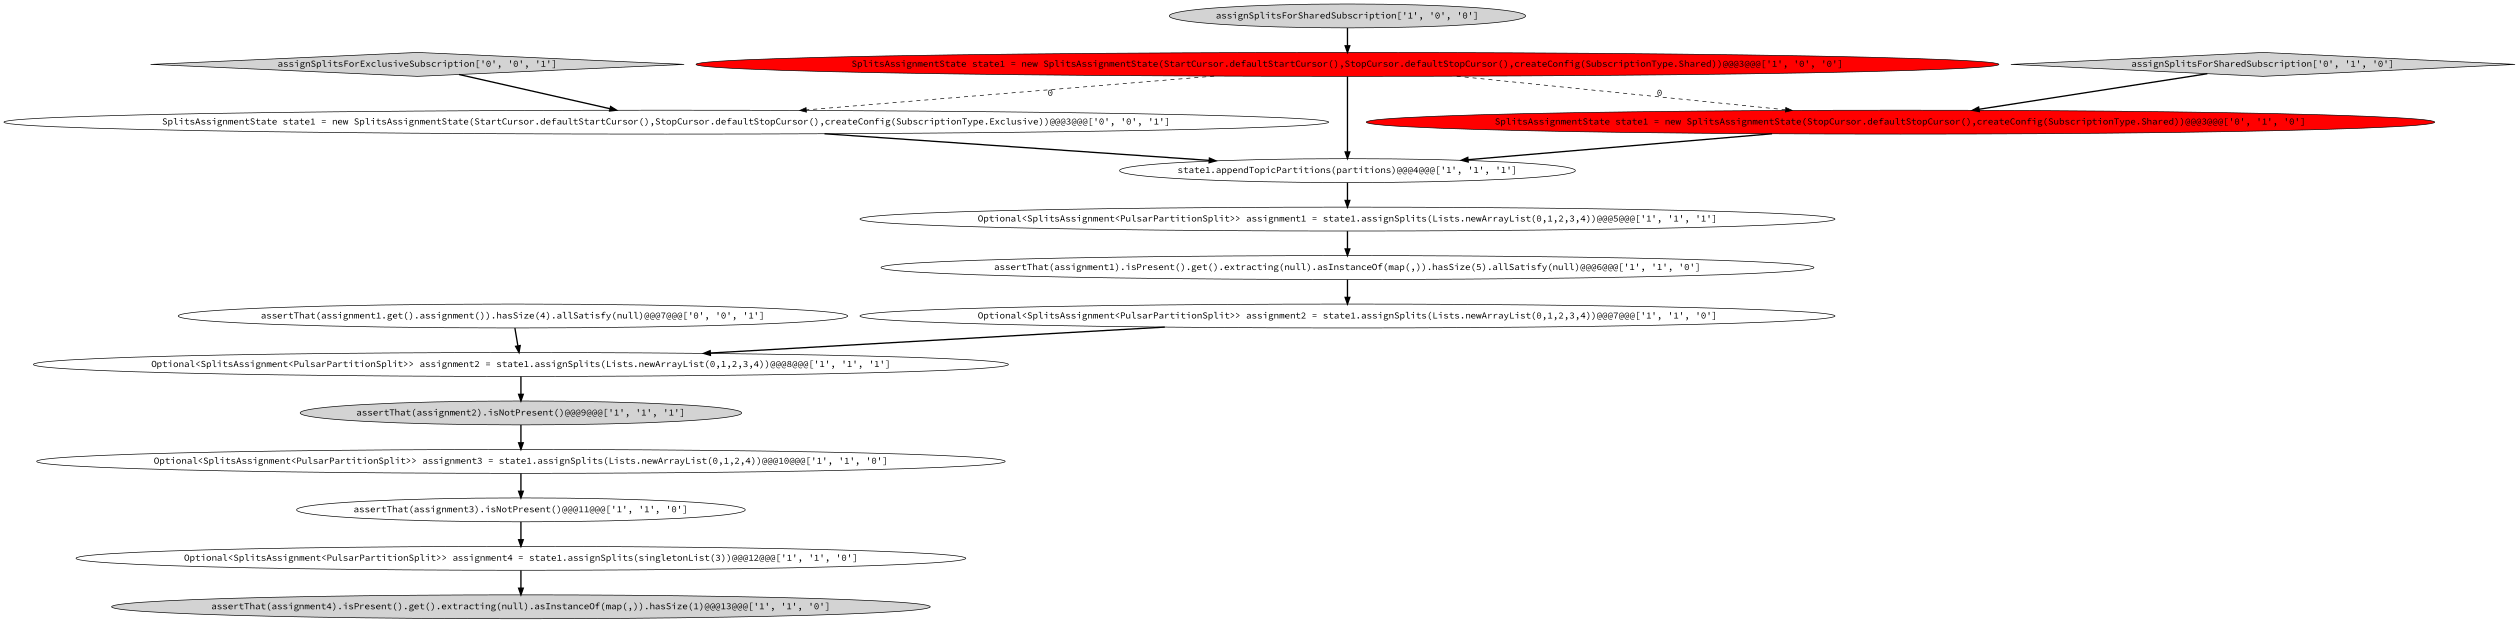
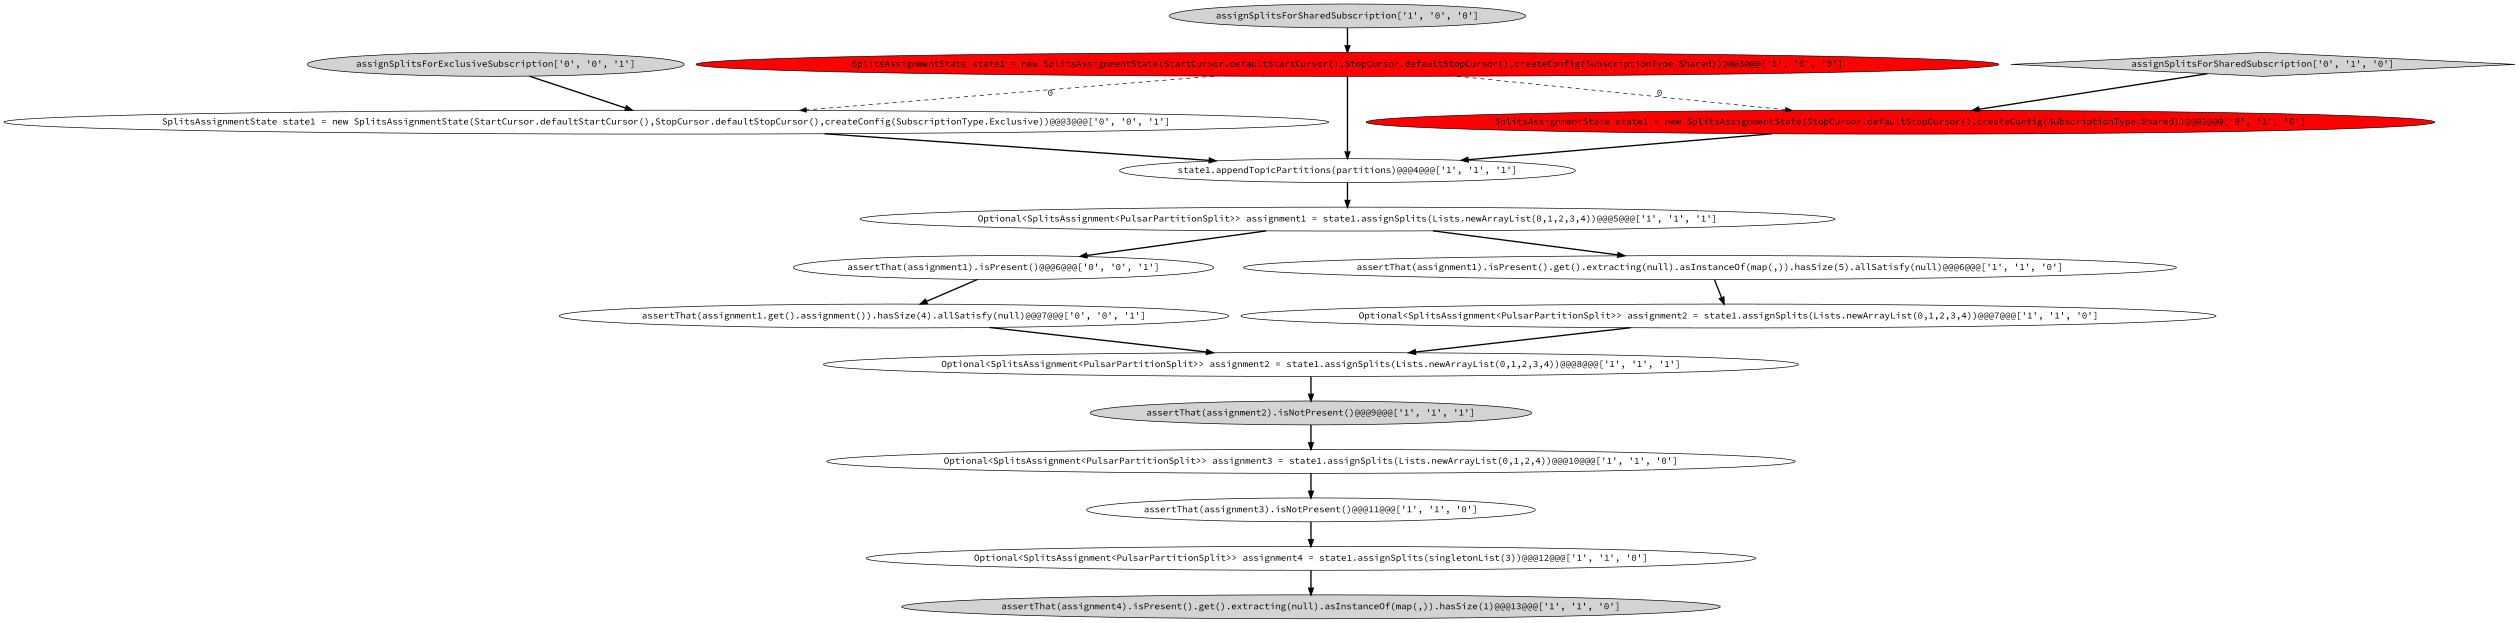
  digraph {
    fontname="Source Code Pro"
    node [fillcolor=white fontname="Source Code Pro" shape=ellipse style=filled]
    edge [fontname="Source Code Pro" style=bold]
    n1 [fillcolor=lightgray label="assertThat(assignment4).isPresent().get().extracting(null).asInstanceOf(map(,)).hasSize(1)@@@13@@@['1', '1', '0']"]
    n2 [fillcolor=lightgray label="assignSplitsForSharedSubscription['1', '0', '0']"]
    n3 [fillcolor=red label="SplitsAssignmentState state1 = new SplitsAssignmentState(StartCursor.defaultStartCursor(),StopCursor.defaultStopCursor(),createConfig(SubscriptionType.Shared))@@@3@@@['1', '0', '0']"]
    n4 [label="state1.appendTopicPartitions(partitions)@@@4@@@['1', '1', '1']"]
    n5 [label="SplitsAssignmentState state1 = new SplitsAssignmentState(StartCursor.defaultStartCursor(),StopCursor.defaultStopCursor(),createConfig(SubscriptionType.Exclusive))@@@3@@@['0', '0', '1']"]
    n6 [fillcolor=red label="SplitsAssignmentState state1 = new SplitsAssignmentState(StopCursor.defaultStopCursor(),createConfig(SubscriptionType.Shared))@@@3@@@['0', '1', '0']"]
+   n7 [label="assertThat(assignment1).isPresent()@@@6@@@['0', '0', '1']"]
    n8 [label="assertThat(assignment1.get().assignment()).hasSize(4).allSatisfy(null)@@@7@@@['0', '0', '1']"]
    n9 [label="Optional<SplitsAssignment<PulsarPartitionSplit>> assignment2 = state1.assignSplits(Lists.newArrayList(0,1,2,3,4))@@@8@@@['1', '1', '1']"]
    n10 [label="Optional<SplitsAssignment<PulsarPartitionSplit>> assignment1 = state1.assignSplits(Lists.newArrayList(0,1,2,3,4))@@@5@@@['1', '1', '1']"]
    n11 [fillcolor=lightgray label="assertThat(assignment2).isNotPresent()@@@9@@@['1', '1', '1']"]
    n12 [label="assertThat(assignment1).isPresent().get().extracting(null).asInstanceOf(map(,)).hasSize(5).allSatisfy(null)@@@6@@@['1', '1', '0']"]
    n13 [label="Optional<SplitsAssignment<PulsarPartitionSplit>> assignment2 = state1.assignSplits(Lists.newArrayList(0,1,2,3,4))@@@7@@@['1', '1', '0']"]
    n14 [fillcolor=lightgray label="assignSplitsForSharedSubscription['0', '1', '0']" shape=diamond]
    n15 [label="Optional<SplitsAssignment<PulsarPartitionSplit>> assignment3 = state1.assignSplits(Lists.newArrayList(0,1,2,4))@@@10@@@['1', '1', '0']"]
    n16 [label="assertThat(assignment3).isNotPresent()@@@11@@@['1', '1', '0']"]
    n17 [label="Optional<SplitsAssignment<PulsarPartitionSplit>> assignment4 = state1.assignSplits(singletonList(3))@@@12@@@['1', '1', '0']"]
-   n18 [fillcolor=lightgray label="assignSplitsForExclusiveSubscription['0', '0', '1']" shape=diamond]
+   n18 [fillcolor=lightgray label="assignSplitsForExclusiveSubscription['0', '0', '1']"]
    n2 -> n3
    n3 -> n4
    n3 -> n5 [label=0 style=dashed]
    n3 -> n6 [label=0 style=dashed]
    n4 -> n10
    n5 -> n4
    n6 -> n4
+   n7 -> n8
    n8 -> n9
    n9 -> n11
+   n10 -> n7
    n10 -> n12
    n11 -> n15
    n12 -> n13
    n13 -> n9
    n14 -> n6
    n15 -> n16
    n16 -> n17
    n17 -> n1
    n18 -> n5
  }
